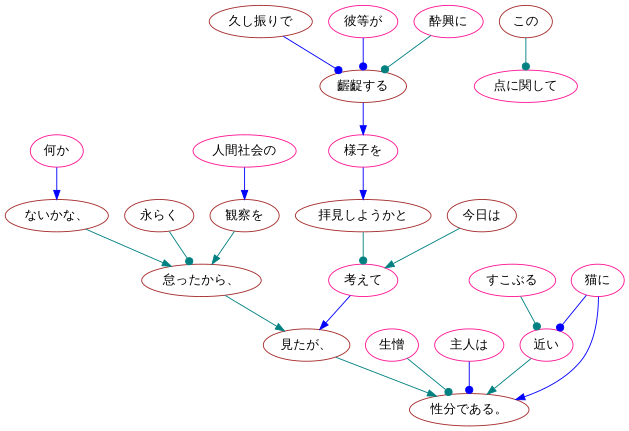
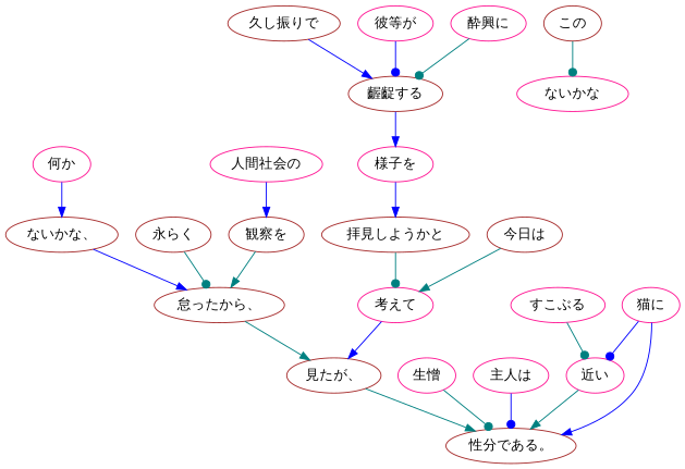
  digraph {
    node [color=deeppink]
    edge [arrowhead=normal color=blue]
    n1 [label="何か"]
    n2 [color=brown label="ないかな、"]
    n3 [color=brown label="怠ったから、"]
    n4 [color=brown label="見たが、"]
    n5 [color=brown label="永らく"]
    n6 [label="人間社会の"]
    n7 [color=brown label="観察を"]
    n8 [color=brown label="性分である。"]
    n9 [color=brown label="今日は"]
    n10 [label="考えて"]
    n11 [color=brown label="久し振りで"]
    n12 [color=brown label="齷齪する"]
    n13 [label="様子を"]
    n14 [label="彼等が"]
    n15 [label="酔興に"]
    n16 [color=brown label="拝見しようかと"]
    n17 [label="生憎"]
    n18 [label="主人は"]
    n19 [color=brown label="この"]
-   n20 [label="点に関して"]
+   n20 [label="ないかな"]
    n21 [label="すこぶる"]
    n22 [label="近い"]
    n23 [label="猫に"]
    n1 -> n2
-   n2 -> n3 [color=teal]
+   n2 -> n3
    n3 -> n4 [color=teal]
    n4 -> n8 [color=teal]
    n5 -> n3 [arrowhead=dot color=teal]
    n6 -> n7
    n7 -> n3 [color=teal]
    n9 -> n10 [color=teal]
    n10 -> n4
-   n11 -> n12 [arrowhead=dot]
+   n11 -> n12
    n12 -> n13
    n13 -> n16
    n14 -> n12 [arrowhead=dot]
    n15 -> n12 [arrowhead=dot color=teal]
    n16 -> n10 [arrowhead=dot color=teal]
    n17 -> n8 [arrowhead=dot color=teal]
    n18 -> n8 [arrowhead=dot]
    n19 -> n20 [arrowhead=dot color=teal]
    n21 -> n22 [arrowhead=dot color=teal]
    n22 -> n8 [color=teal]
    n23 -> n8
    n23 -> n22 [arrowhead=dot]
  }
